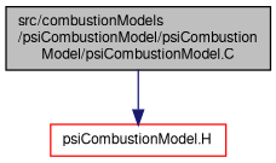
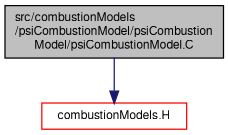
  digraph {
    node [fontname=FreeSans fontsize=10 shape=record]
    n1 [color=black fillcolor=grey75 fontcolor=black height=0.2 label="src/combustionModels\l/psiCombustionModel/psiCombustion\lModel/psiCombustionModel.C" style=filled width=0.4]
-   n2 [color=red height=0.2 label="psiCombustionModel.H" width=0.4]
+   n2 [color=red height=0.2 label="combustionModels.H" width=0.4]
    n1 -> n2 [color=midnightblue fontname=FreeSans fontsize=10 labelfontname=FreeSans labelfontsize=10 style=solid]
  }
